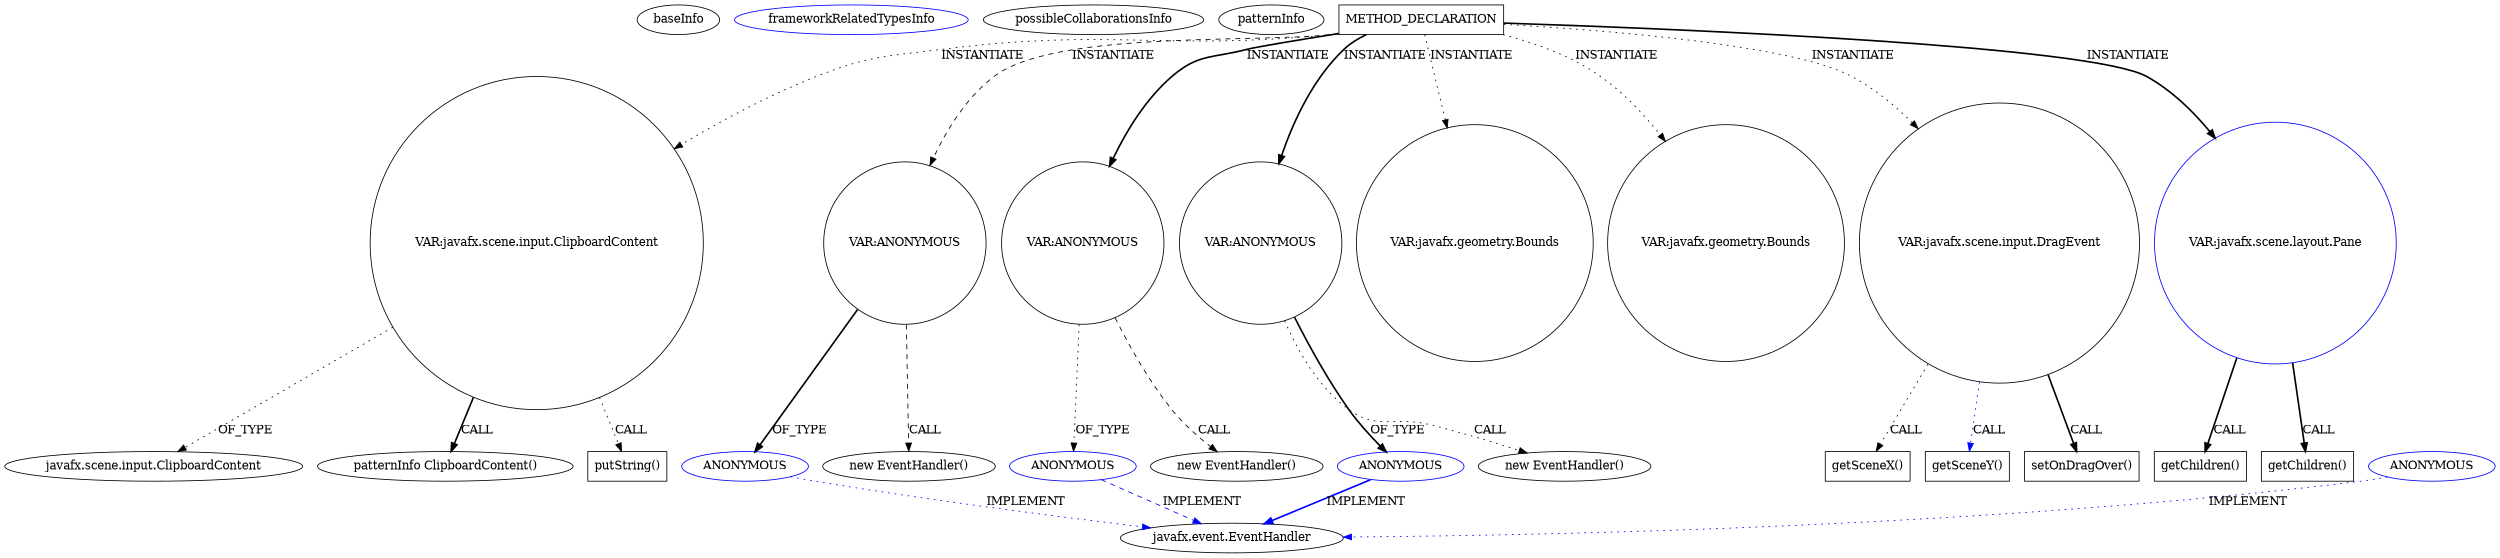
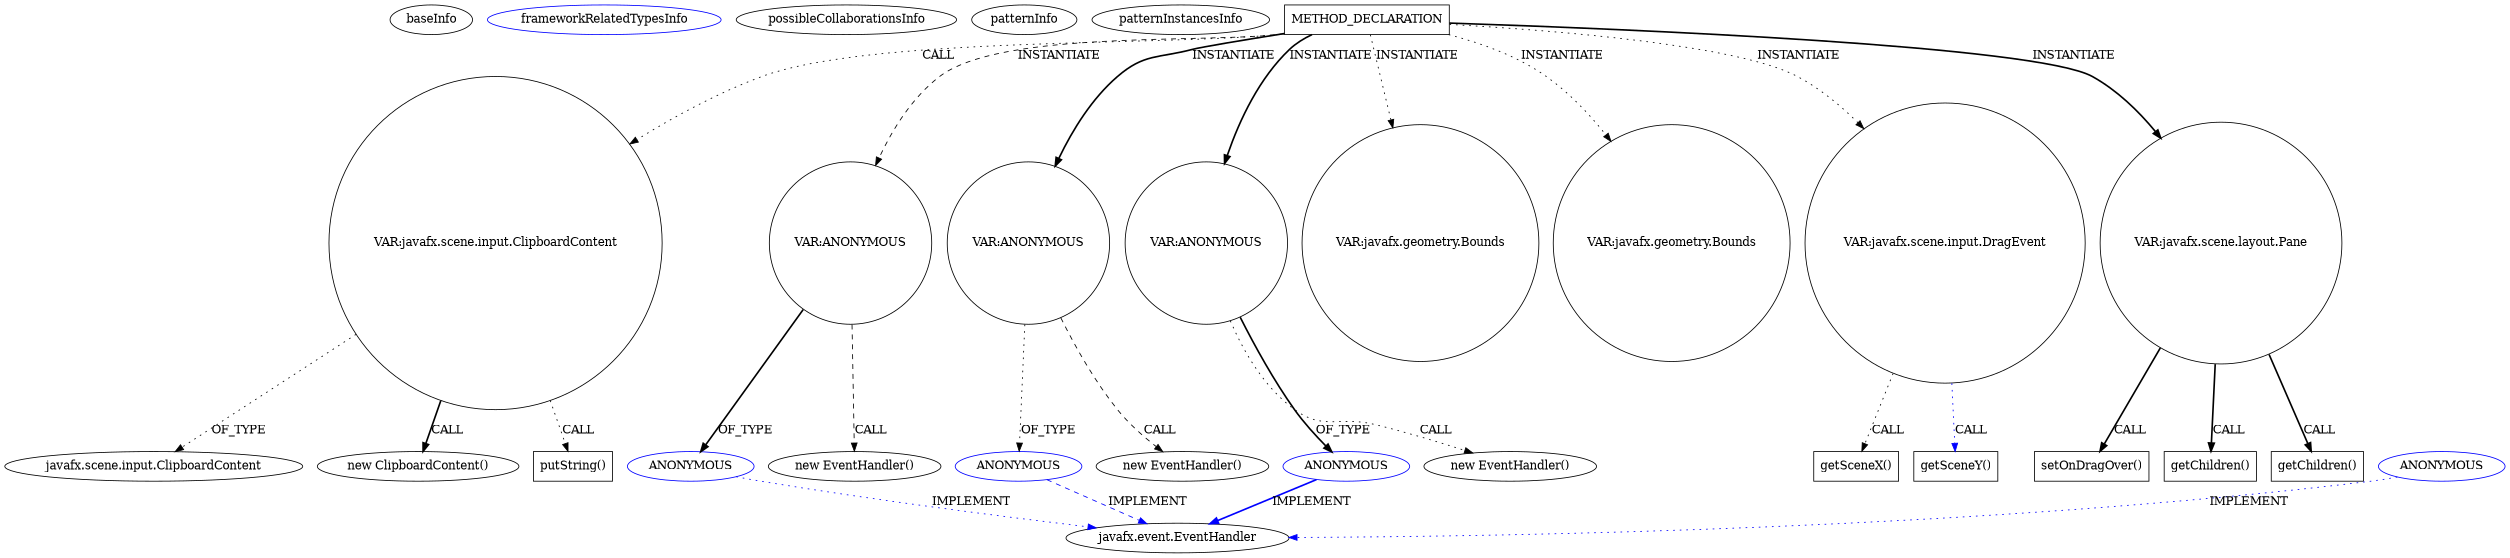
  digraph {
    node [isFrameworkType=false vertexType=VARIABLE_EXPRESION]
    edge [style=dotted]
    baseInfo [category=pattern graphId=2889 isAnonymous=false possibleRelation=false isFrameworkType="" vertexType=""]
    frameworkRelatedTypesInfo [color=blue isFrameworkType="" vertexType=""]
    possibleCollaborationsInfo [isFrameworkType="" vertexType=""]
    patternInfo [frequency=2.0 patternRootClient=0 isFrameworkType="" vertexType=""]
+   patternInstancesInfo [0="prashker-KingsSGF~/prashker-KingsSGF/KingsSGF-master/src/uiSam/HexTileView.java~HexTileView~3900" 1="prashker-KingsSGF~/prashker-KingsSGF/KingsSGF-master/src/uiSam/ThingView.java~ThingView~3940" isFrameworkType="" vertexType=""]
    n6 [label="javafx.scene.input.ClipboardContent" vertexType=FRAMEWORK_CLASS_TYPE]
    n7 [label="VAR:javafx.scene.input.ClipboardContent" shape=circle]
-   n8 [label="patternInfo ClipboardContent()" vertexType=CONSTRUCTOR_CALL]
+   n8 [label="new ClipboardContent()" vertexType=CONSTRUCTOR_CALL]
    n9 [label="putString()" shape=box vertexType=INSIDE_CALL]
    n10 [label=METHOD_DECLARATION shape=box vertexType=CLIENT_METHOD_DECLARATION]
    n11 [label="VAR:ANONYMOUS" shape=circle]
    n12 [label="VAR:ANONYMOUS" shape=circle]
    n13 [label="VAR:ANONYMOUS" shape=circle]
    n14 [label="VAR:javafx.geometry.Bounds" shape=circle]
    n15 [label="VAR:javafx.geometry.Bounds" shape=circle]
    n16 [label="VAR:javafx.scene.input.DragEvent" shape=circle]
-   n17 [label="VAR:javafx.scene.layout.Pane" shape=circle color=blue]
+   n17 [label="VAR:javafx.scene.layout.Pane" shape=circle]
    n18 [color=blue label=ANONYMOUS vertexType=REFERENCE_ANONYMOUS_DECLARATION]
    n19 [label="new EventHandler()" vertexType=CONSTRUCTOR_CALL]
    n20 [color=blue label=ANONYMOUS vertexType=REFERENCE_ANONYMOUS_DECLARATION]
    n21 [label="new EventHandler()" vertexType=CONSTRUCTOR_CALL]
    n22 [color=blue label=ANONYMOUS vertexType=REFERENCE_ANONYMOUS_DECLARATION]
    n23 [label="new EventHandler()" vertexType=CONSTRUCTOR_CALL]
    n24 [label="getSceneX()" shape=box vertexType=INSIDE_CALL]
    n25 [label="getSceneY()" shape=box vertexType=INSIDE_CALL]
    n26 [label="setOnDragOver()" shape=box vertexType=INSIDE_CALL]
    n27 [label="getChildren()" shape=box vertexType=INSIDE_CALL]
    n28 [label="getChildren()" shape=box vertexType=INSIDE_CALL]
    n29 [label="javafx.event.EventHandler" vertexType=FRAMEWORK_INTERFACE_TYPE]
    n30 [color=blue label=ANONYMOUS vertexType=REFERENCE_ANONYMOUS_DECLARATION]
    n7 -> n6 [label=OF_TYPE]
    n7 -> n8 [label=CALL style=bold]
    n7 -> n9 [label=CALL]
-   n10 -> n7 [label=INSTANTIATE]
+   n10 -> n7 [label=CALL]
    n10 -> n11 [label=INSTANTIATE style=dashed]
    n10 -> n12 [label=INSTANTIATE style=bold]
    n10 -> n13 [label=INSTANTIATE style=bold]
    n10 -> n14 [label=INSTANTIATE]
    n10 -> n15 [label=INSTANTIATE]
    n10 -> n16 [label=INSTANTIATE]
    n10 -> n17 [label=INSTANTIATE style=bold]
    n11 -> n18 [label=OF_TYPE style=bold]
    n11 -> n19 [label=CALL style=dashed]
    n12 -> n20 [label=OF_TYPE]
    n12 -> n21 [label=CALL style=dashed]
    n13 -> n22 [label=OF_TYPE style=bold]
    n13 -> n23 [label=CALL]
    n16 -> n24 [label=CALL]
    n16 -> n25 [color=blue label=CALL]
-   n16 -> n26 [label=CALL style=bold]
+   n17 -> n26 [label=CALL style=bold]
    n17 -> n27 [label=CALL style=bold]
    n17 -> n28 [label=CALL style=bold]
    n18 -> n29 [color=blue label=IMPLEMENT]
    n20 -> n29 [color=blue label=IMPLEMENT style=dashed]
    n22 -> n29 [color=blue label=IMPLEMENT style=bold]
    n30 -> n29 [color=blue label=IMPLEMENT]
  }
